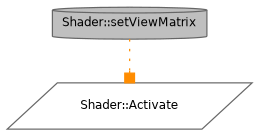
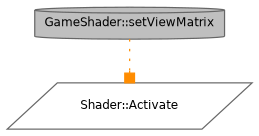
  digraph {
    rankdir=TB
    node [color=gray40 fontname=Helvetica fontsize=10 style=filled]
-   n1 [fillcolor=grey75 fontcolor=black height=0.2 label="Shader::setViewMatrix" shape=cylinder width=0.4]
+   n1 [fillcolor=grey75 fontcolor=black height=0.2 label="GameShader::setViewMatrix" shape=cylinder width=0.4]
    n2 [fillcolor=white height=0.2 label="Shader::Activate" shape=parallelogram width=0.4]
    n1 -> n2 [color=darkorange fontname=Helvetica fontsize=10 labelfontname=Helvetica labelfontsize=10 style=dotted arrowhead=box]
  }
